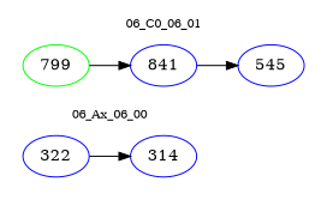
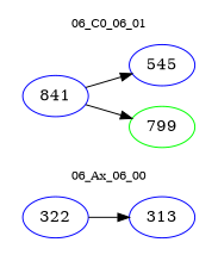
  digraph {
    rankdir=LR
    node [color=blue]
    edge [color=black]
    n1 [label=322]
-   n2 [label=314]
+   n2 [label=313]
    n3 [label=841]
    n4 [color=green label=799]
    n5 [label=545]
    subgraph cluster_1 {
      color=white
      fontsize=10
      label="06_Ax_06_00"
      n1
      n2
    }
    subgraph cluster_2 {
      color=white
      fontsize=10
      label="06_C0_06_01"
      n3
      n4
      n5
    }
    n1 -> n2
-   n4 -> n3
+   n3 -> n4
    n3 -> n5
  }
